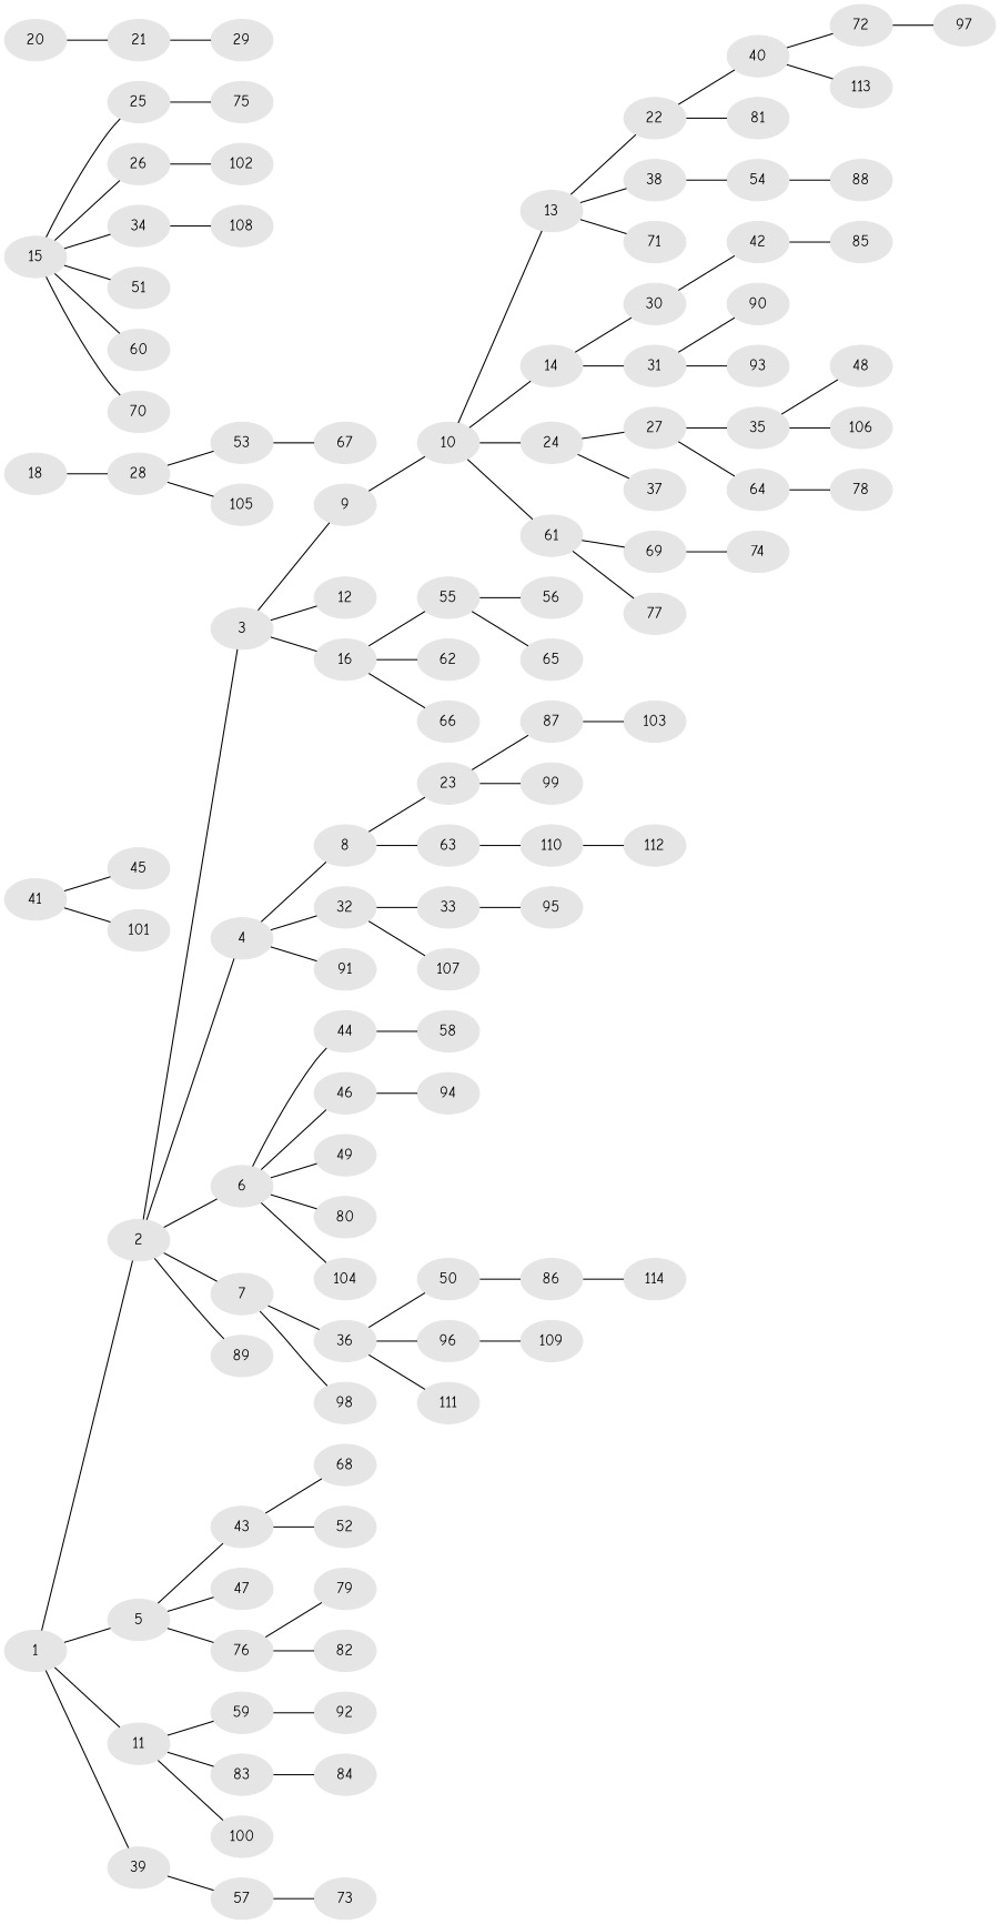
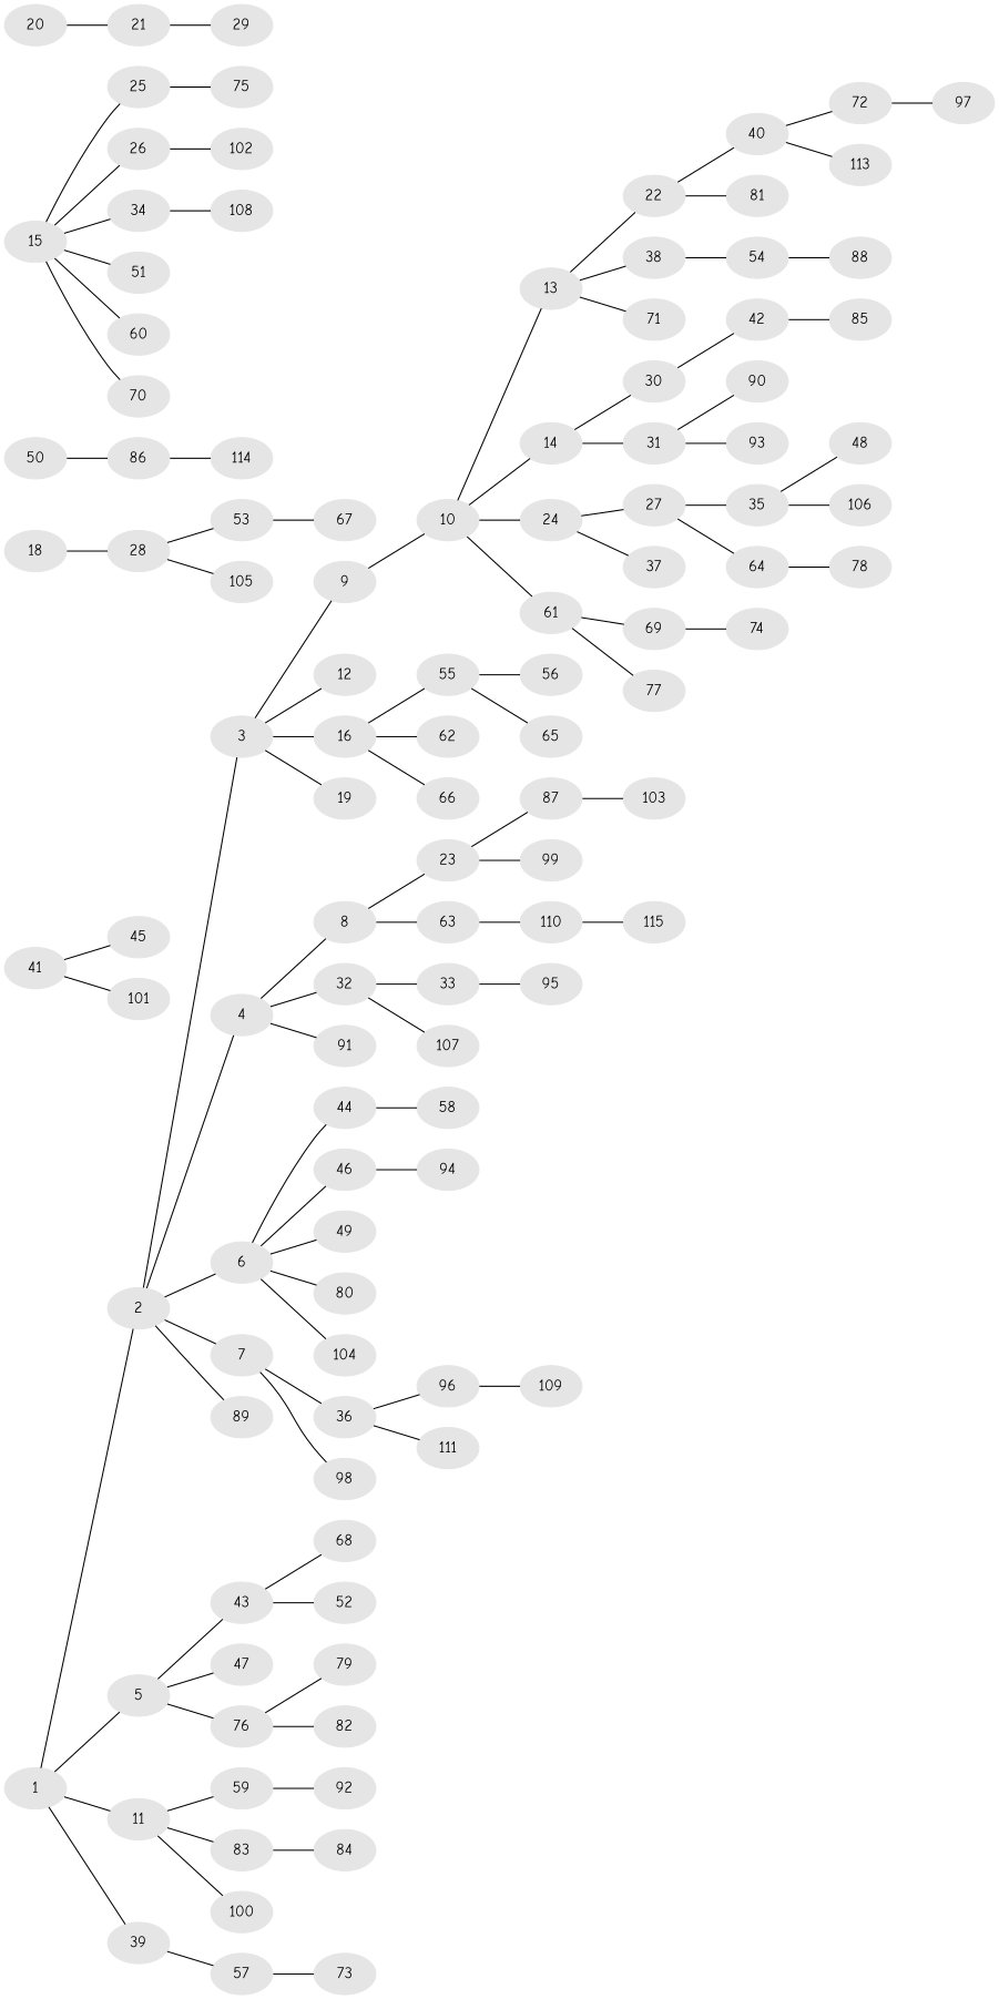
  graph {
    fontname="Comic Neue"
    rankdir=LR
    node [color=gray90 fontname="Comic Neue" style=filled]
    edge [fontname="Comic Neue"]
    1
    2
    5
    11
    39
    3
    4
    6
    7
    89
    43
    47
    76
    59
    83
    100
    57
    41
    45
    101
    9
    12
    16
+   19
    8
    32
    91
    44
    46
    49
    80
    104
    36
    98
    10
    55
    62
    66
    23
    63
    33
    107
    68
    52
    79
    82
    18
    28
    58
    94
    50
    96
    111
    87
    99
    110
    13
    14
    24
    61
    22
    38
    71
    30
    31
    27
    37
    69
    77
    92
    84
    15
    25
    26
    34
    51
    60
    70
    40
    81
    54
    42
    90
    93
    75
    102
    108
    56
    65
    20
    21
    53
    105
    29
    72
    113
    103
    35
    64
    48
    106
    78
    67
    85
    95
    86
    109
    88
    73
    97
    114
    74
-   112
+   112 [label=115]
    1 -- 2
    1 -- 5
    1 -- 11
    1 -- 39
    2 -- 3
    2 -- 4
    2 -- 6
    2 -- 7
    2 -- 89
    5 -- 43
    5 -- 47
    5 -- 76
    11 -- 59
    11 -- 83
    11 -- 100
    39 -- 57
    3 -- 9
    3 -- 12
    3 -- 16
+   3 -- 19
    4 -- 8
    4 -- 32
    4 -- 91
    6 -- 44
    6 -- 46
    6 -- 49
    6 -- 80
    6 -- 104
    7 -- 36
    7 -- 98
    43 -- 68
    43 -- 52
    76 -- 79
    76 -- 82
    59 -- 92
    83 -- 84
    57 -- 73
    41 -- 45
    41 -- 101
    9 -- 10
    16 -- 55
    16 -- 62
    16 -- 66
    8 -- 23
    8 -- 63
    32 -- 33
    32 -- 107
    44 -- 58
    46 -- 94
-   36 -- 50
    36 -- 96
    36 -- 111
    10 -- 13
    10 -- 14
    10 -- 24
    10 -- 61
    55 -- 56
    55 -- 65
    23 -- 87
    23 -- 99
    63 -- 110
    33 -- 95
    18 -- 28
    28 -- 53
    28 -- 105
    50 -- 86
    96 -- 109
    87 -- 103
    110 -- 112
    13 -- 22
    13 -- 38
    13 -- 71
    14 -- 30
    14 -- 31
    24 -- 27
    24 -- 37
    61 -- 69
    61 -- 77
    22 -- 40
    22 -- 81
    38 -- 54
    30 -- 42
    31 -- 90
    31 -- 93
    27 -- 35
    27 -- 64
    69 -- 74
    15 -- 25
    15 -- 26
    15 -- 34
    15 -- 51
    15 -- 60
    15 -- 70
    25 -- 75
    26 -- 102
    34 -- 108
    40 -- 72
    40 -- 113
    54 -- 88
    42 -- 85
    20 -- 21
    21 -- 29
    53 -- 67
    72 -- 97
    35 -- 48
    35 -- 106
    64 -- 78
    86 -- 114
  }
